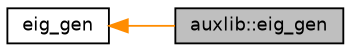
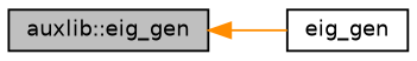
  digraph {
    rankdir=LR
    node [color=black fontname=Helvetica fontsize=10 shape=record style=filled]
    n1 [fillcolor=grey75 fontcolor=black height=0.2 label="auxlib::eig_gen" width=0.4]
    n2 [fillcolor=white height=0.2 label=eig_gen width=0.4]
-   n2 -> n1 [color=darkorange dir=back fontname=Helvetica fontsize=10 labelfontname=Helvetica labelfontsize=10 style=solid]
+   n1 -> n2 [color=darkorange dir=back fontname=Helvetica fontsize=10 labelfontname=Helvetica labelfontsize=10 style=solid]
  }
